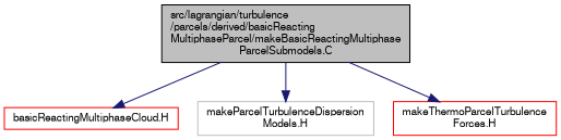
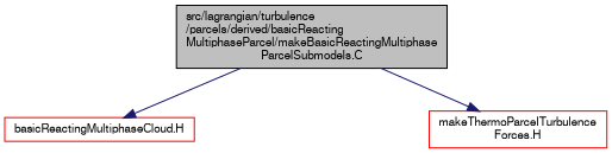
  digraph {
    node [color=red fontname=FreeSans fontsize=10 shape=record]
    edge [color=midnightblue fontname=FreeSans fontsize=10 labelfontname=FreeSans labelfontsize=10 style=solid]
    n1 [color=black fillcolor=grey75 fontcolor=black height=0.2 label="src/lagrangian/turbulence\l/parcels/derived/basicReacting\lMultiphaseParcel/makeBasicReactingMultiphase\lParcelSubmodels.C" style=filled width=0.4]
    n2 [height=0.2 label="basicReactingMultiphaseCloud.H" width=0.4]
-   n3 [color=grey75 height=0.2 label="makeParcelTurbulenceDispersion\lModels.H" width=0.4]
    n4 [height=0.2 label="makeThermoParcelTurbulence\lForces.H" width=0.4]
    n1 -> n2
-   n1 -> n3
    n1 -> n4
  }
